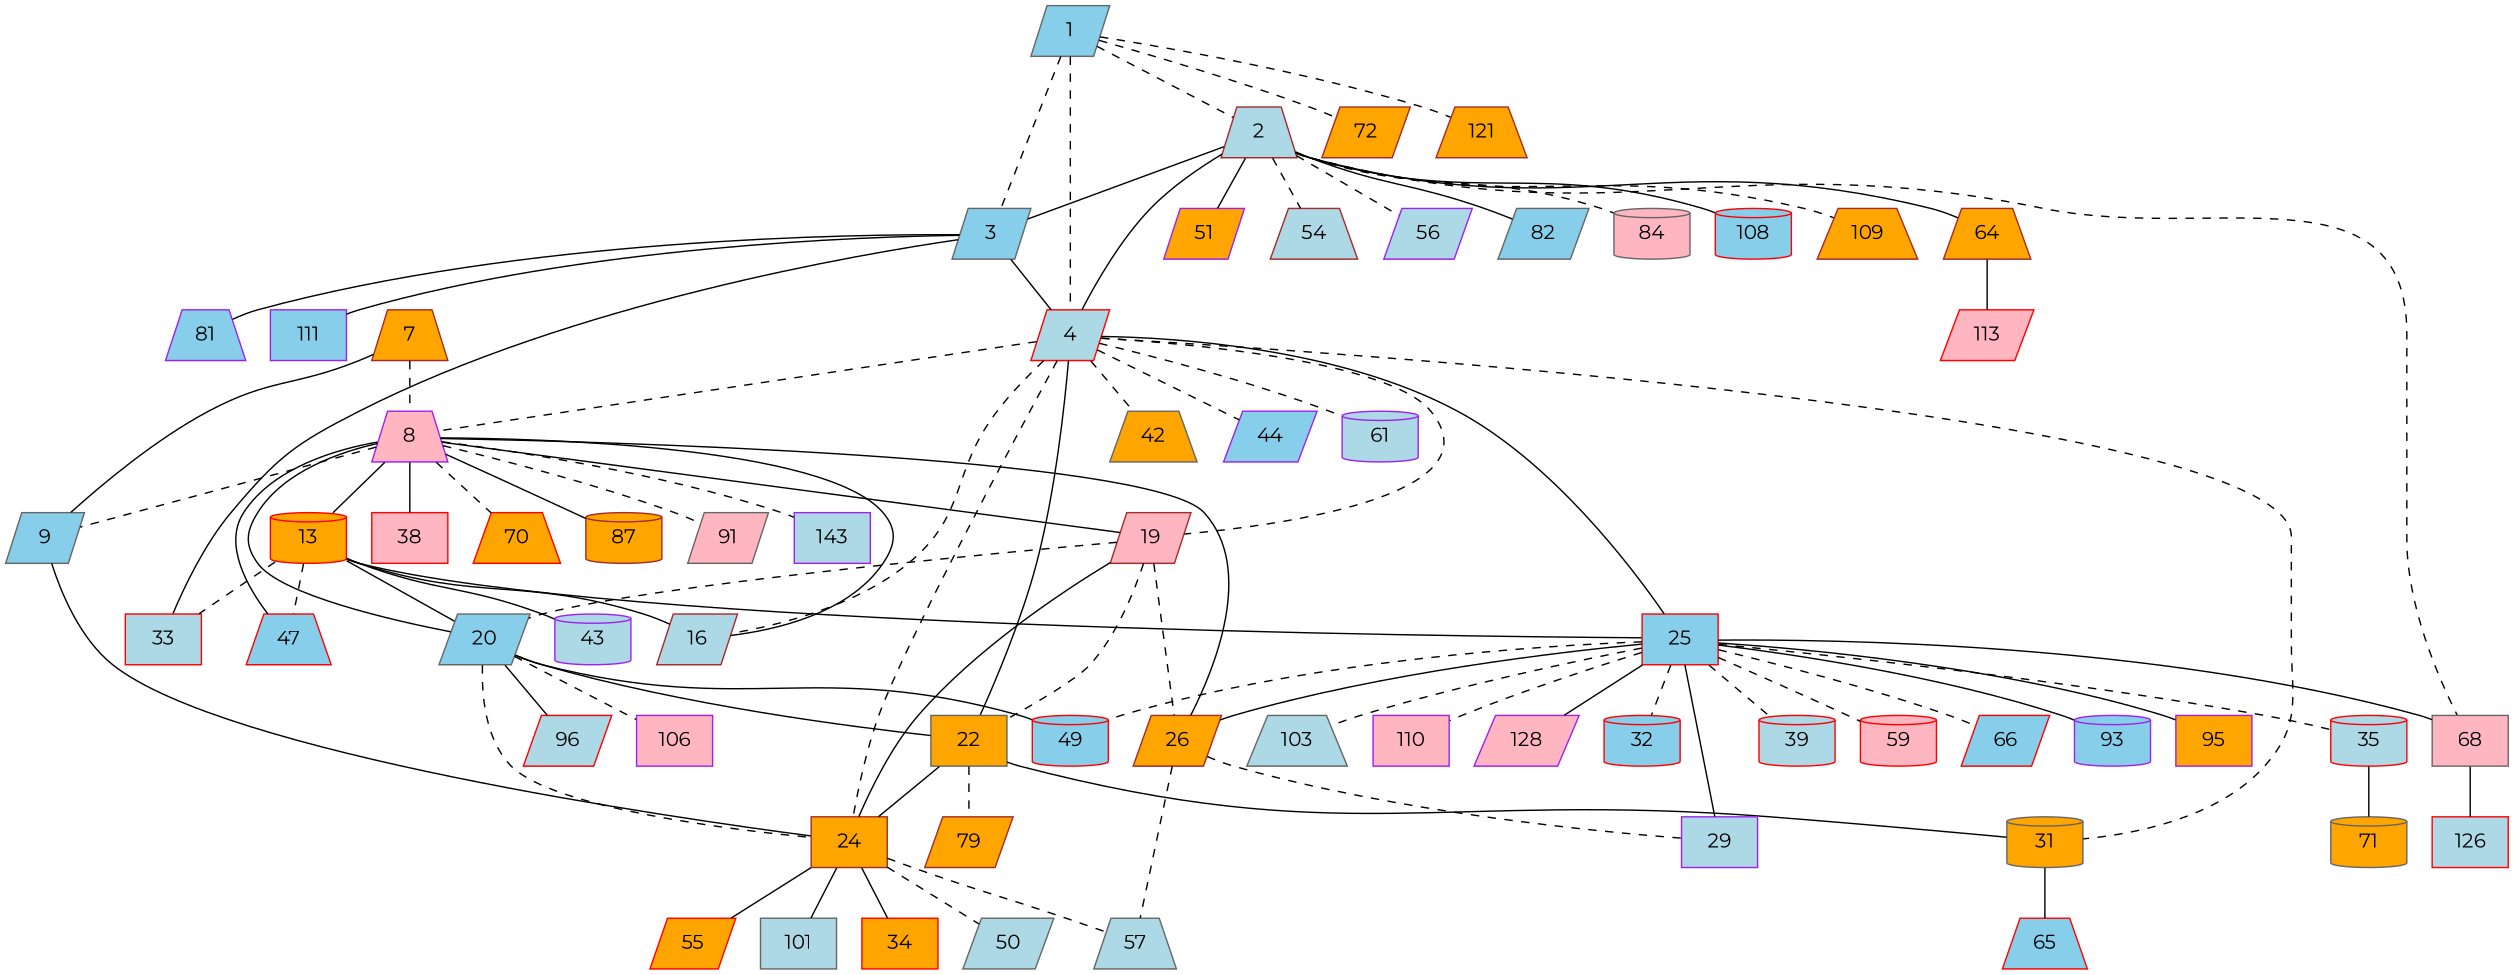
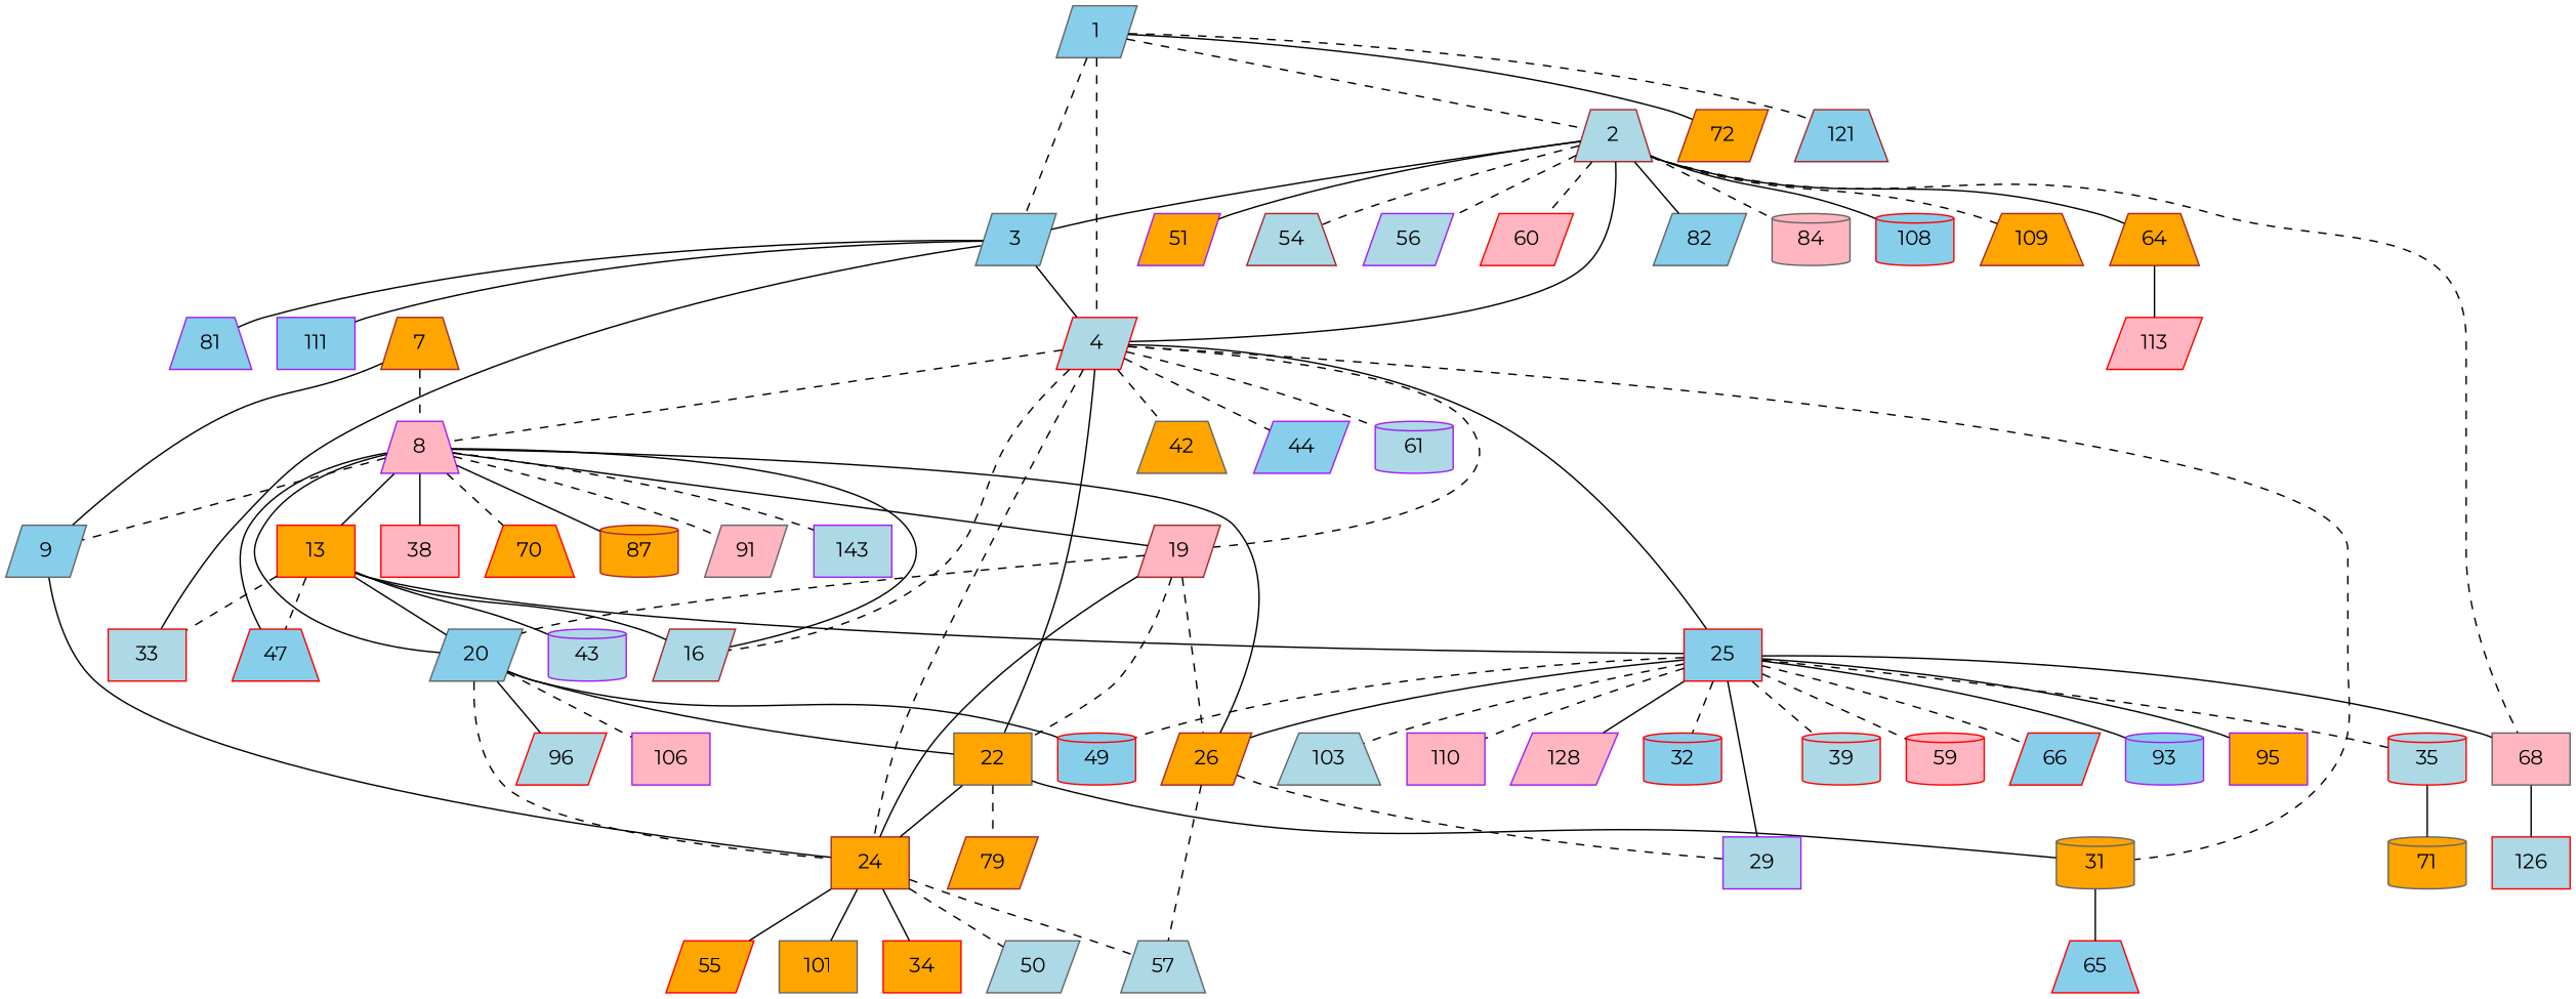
  graph {
    fontname=Montserrat
    node [color=red fillcolor=orange fontname=Montserrat shape=parallelogram style=filled]
    edge [fontname=Montserrat style=solid]
    1 [color=gray40 fillcolor=skyblue super="+69"]
    2 [color=brown fillcolor=lightblue shape=trapezium]
    3 [color=gray40 fillcolor=skyblue]
    4 [fillcolor=lightblue super="+86+116+6+5"]
    72 [color=brown]
-   121 [color=brown shape=trapezium]
+   121 [color=brown fillcolor=skyblue shape=trapezium]
    51 [color=purple]
    54 [color=brown fillcolor=lightblue shape=trapezium]
    56 [color=purple fillcolor=lightblue]
+   60 [fillcolor=lightpink]
    64 [color=brown shape=trapezium]
    68 [color=gray40 fillcolor=lightpink shape=box]
    82 [color=gray40 fillcolor=skyblue]
    84 [color=gray40 fillcolor=lightpink shape=cylinder]
    108 [fillcolor=skyblue shape=cylinder]
    109 [color=brown shape=trapezium]
    33 [fillcolor=lightblue shape=box]
    81 [color=purple fillcolor=skyblue shape=trapezium]
    111 [color=purple fillcolor=skyblue shape=box]
    8 [color=purple fillcolor=lightpink shape=trapezium super="+11+10+12"]
    16 [color=brown fillcolor=lightblue super="+67+46+80+18"]
    19 [color=brown fillcolor=lightpink super="+48+129+130+58+63+45+23"]
    22 [color=gray40 shape=box]
    24 [color=brown shape=box]
    25 [fillcolor=skyblue shape=box super="+27+28+89+30"]
    31 [color=gray40 shape=cylinder super="+37+115+105+36"]
    42 [color=gray40 shape=trapezium]
    44 [color=purple fillcolor=skyblue super="+122"]
    61 [color=purple fillcolor=lightblue shape=cylinder]
    113 [fillcolor=lightpink]
    126 [fillcolor=lightblue shape=box]
    9 [color=gray40 fillcolor=skyblue super="+114+40"]
-   13 [shape=cylinder super="+17+14+15"]
+   13 [shape=box super="+17+14+15"]
    20 [color=gray40 fillcolor=skyblue super="+21"]
    26 [color=brown]
    38 [fillcolor=lightpink shape=box super="+100"]
    47 [fillcolor=skyblue shape=trapezium super="+98"]
    70 [shape=trapezium]
    87 [color=brown shape=cylinder]
    91 [color=gray40 fillcolor=lightpink super="+92"]
    n41 [color=purple fillcolor=lightblue label=143 shape=box]
    79 [color=brown]
    34 [shape=box]
    50 [color=gray40 fillcolor=lightblue]
    55
    57 [color=gray40 fillcolor=lightblue shape=trapezium super="+104"]
-   101 [color=gray40 fillcolor=lightblue shape=box]
+   101 [color=gray40 shape=box]
    49 [fillcolor=skyblue shape=cylinder]
    29 [color=purple fillcolor=lightblue shape=box]
    32 [fillcolor=skyblue shape=cylinder super="+53"]
    35 [fillcolor=lightblue shape=cylinder]
    39 [fillcolor=lightblue shape=cylinder]
    59 [fillcolor=lightpink shape=cylinder]
    66 [fillcolor=skyblue]
    n55 [color=purple fillcolor=skyblue label=93 shape=cylinder]
    95 [color=purple shape=box]
    103 [color=gray40 fillcolor=lightblue shape=trapezium]
    110 [color=purple fillcolor=lightpink shape=box]
    128 [color=purple fillcolor=lightpink]
    65 [fillcolor=skyblue shape=trapezium]
    7 [color=brown shape=trapezium super="+77"]
    43 [color=purple fillcolor=lightblue shape=cylinder]
    96 [fillcolor=lightblue]
    106 [color=purple fillcolor=lightpink shape=box super="+107"]
    71 [color=gray40 shape=cylinder]
    1 -- 2 [style=dashed]
    1 -- 3 [style=dashed]
    1 -- 4 [style=dashed weight=3]
-   1 -- 72 [style=dashed]
+   1 -- 72
    1 -- 121 [style=dashed]
    2 -- 3
    2 -- 4 [weight=3]
    2 -- 51
    2 -- 54 [style=dashed]
    2 -- 56 [style=dashed]
+   2 -- 60 [style=dashed]
    2 -- 64
    2 -- 68 [style=dashed]
    2 -- 82
    2 -- 84 [style=dashed]
    2 -- 108
    2 -- 109 [style=dashed]
    3 -- 4 [weight=3]
    3 -- 33
    3 -- 81
    3 -- 111
    4 -- 8 [style=dashed weight=2]
    4 -- 16 [style=dashed]
    4 -- 19 [style=dashed]
    4 -- 22
    4 -- 24 [style=dashed]
    4 -- 25
    4 -- 31 [style=dashed]
    4 -- 42 [style=dashed]
    4 -- 44 [style=dashed]
    4 -- 61 [style=dashed]
    64 -- 113
    68 -- 126
    8 -- 16
    8 -- 19
    8 -- 9 [style=dashed weight=4]
    8 -- 13
    8 -- 20
    8 -- 26
    8 -- 38
    8 -- 47
    8 -- 70 [style=dashed]
    8 -- 87
    8 -- 91 [style=dashed]
    8 -- n41 [style=dashed]
    19 -- 22 [style=dashed weight=2]
    19 -- 24 [weight=2]
    19 -- 20 [style=dashed weight=4]
    19 -- 26 [style=dashed]
    22 -- 24
    22 -- 31
    22 -- 79 [style=dashed]
    24 -- 34
    24 -- 50 [style=dashed]
    24 -- 55
    24 -- 57 [style=dashed]
    24 -- 101
    25 -- 68
    25 -- 26 [weight=4]
    25 -- 49 [style=dashed]
    25 -- 29 [weight=4]
    25 -- 32 [style=dashed]
    25 -- 35 [style=dashed]
    25 -- 39 [style=dashed]
    25 -- 59 [style=dashed]
    25 -- 66 [style=dashed]
    25 -- n55
    25 -- 95
    25 -- 103 [style=dashed]
    25 -- 110 [style=dashed]
    25 -- 128
    31 -- 65
    9 -- 24
    13 -- 33 [style=dashed]
    13 -- 16 [weight=8]
    13 -- 25
    13 -- 20
    13 -- 47 [style=dashed]
    13 -- 43
    20 -- 22 [weight=2]
    20 -- 24 [style=dashed weight=2]
    20 -- 49
    20 -- 96
    20 -- 106 [style=dashed]
    26 -- 57 [style=dashed]
    26 -- 29 [style=dashed]
    35 -- 71
    7 -- 8 [style=dashed weight=4]
    7 -- 9
  }
